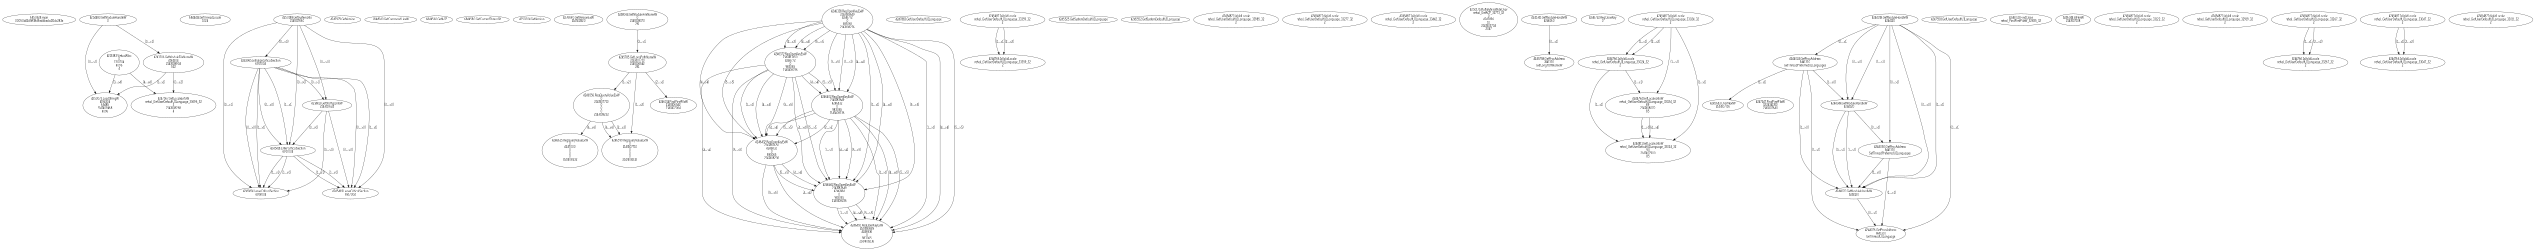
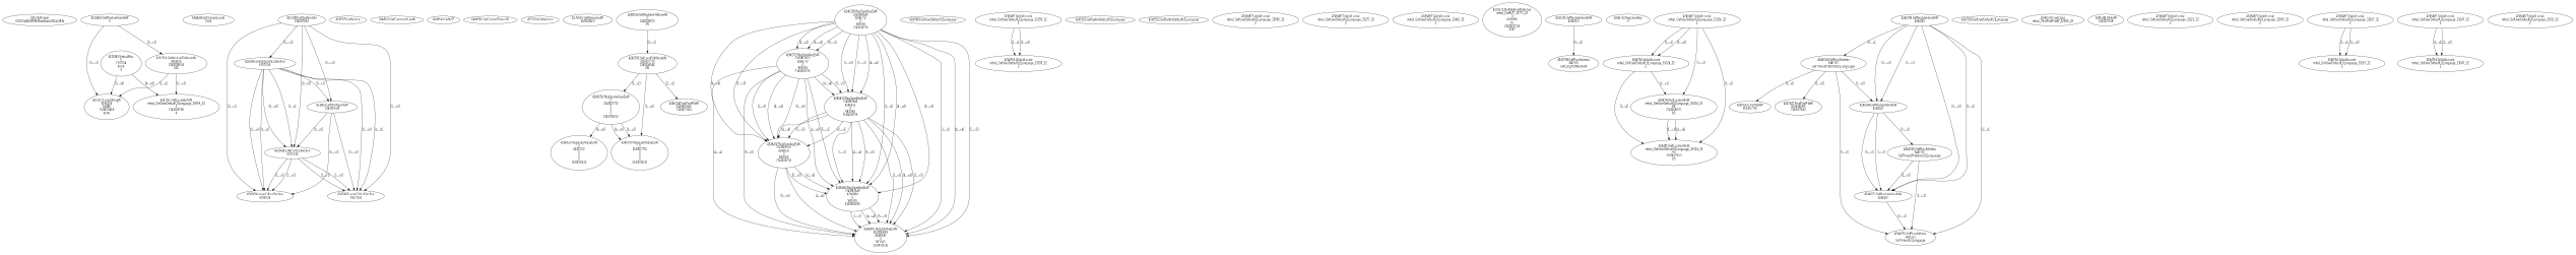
  digraph {
    fontname="Comic Neue"
    node [fontname="Comic Neue"]
    edge [fontname="Comic Neue"]
    n1 [label="6850628.main\n00050d42d5ff38d9eddbedc431dc283e"]
    n2 [label="4254480.GetModuleHandleW\n0"]
    n3 [label="4243306.GetModuleFileNameW\n4194304\n2147408904\n522"]
    n4 [label="4250073.LoadStringW\n4194304\n65485\n2147409468\n4096"]
    n5 [label="4247567.GetLocaleInfoW\nretval_GetUserDefaultUILanguage_33696_32\n3\n2147408268\n4"]
    n6 [label="6844434.SetThreadLocale\n1024"]
    n7 [label="4243965.InitializeCriticalSection\n6917004"]
    n8 [label="4214413.GetStartupInfoW\n2147417624"]
    n9 [label="4245418.EnterCriticalSection\n6917004"]
    n10 [label="4245469.LeaveCriticalSection\n6917004"]
    n11 [label="4245454.LeaveCriticalSection\n6919004"]
    n12 [label="4250188.GetSystemInfo\n2147417660"]
    n13 [label="4243979.GetVersion\n"]
    n14 [label="6844540.GetCommandLineW\n"]
    n15 [label="6844560.GetACP\n"]
    n16 [label="6844580.GetCurrentThreadId\n"]
    n17 [label="4250204.GetVersion\n"]
    n18 [label="4276690.GetVersionExW\n2147417420"]
    n19 [label="4248064.GetModuleFileNameW\n0\n2147408370\n261"]
    n20 [label="4245785.GetLongPathNameW\n2147407710\n2147406542\n261"]
    n21 [label="4246556.RegQueryValueExW\n0\n2147407710\n0\n0\n0\n2147408232"]
    n22 [label="4246599.RegQueryValueExW\n0\n2147407710\n0\n0\n0\n2147408232"]
    n23 [label="4246014.FindFirstFileW\n2147406542\n2147407064"]
    n24 [label="4215383.VirtualAlloc\n0\n1310704\n4096\n4"]
    n25 [label="4246338.RegOpenKeyExW\n2147483649\n4246772\n0\n983065\n2147408236"]
    n26 [label="4246372.RegOpenKeyExW\n2147483650\n4246772\n0\n983065\n2147408236"]
    n27 [label="4246402.RegOpenKeyExW\n2147483649\n4246832\n0\n983065\n2147408236"]
    n28 [label="4246432.RegOpenKeyExW\n2147483650\n4246832\n0\n983065\n2147408236"]
    n29 [label="4246462.RegOpenKeyExW\n2147483649\n4246884\n0\n983065\n2147408236"]
    n30 [label="4246492.RegOpenKeyExW\n2147483649\n4246936\n0\n983065\n2147408236"]
    n31 [label="4247883.GetUserDefaultUILanguage\n"]
    n32 [label="4245487.IsValidLocale\nretval_GetUserDefaultUILanguage_33359_32\n2"]
    n33 [label="4244766.IsValidLocale\nretval_GetUserDefaultUILanguage_33359_32\n2"]
    n34 [label="4245525.GetSystemDefaultUILanguage\n"]
    n35 [label="4245552.GetSystemDefaultUILanguage\n"]
    n36 [label="4245487.IsValidLocale\nretval_GetUserDefaultUILanguage_33985_32\n2"]
    n37 [label="4245487.IsValidLocale\nretval_GetUserDefaultUILanguage_33277_32\n2"]
    n38 [label="4245487.IsValidLocale\nretval_GetUserDefaultUILanguage_33442_32\n2"]
    n39 [label="4250171.MultiByteToWideChar\nretval_GetACP_32773_32\n0\n4243896\n10\n2147403704\n2047"]
    n40 [label="4245741.GetModuleHandleW\n4246160"]
    n41 [label="4245758.GetProcAddress\n7441320\nGetLongPathNameW"]
    n42 [label="4246635.RegQueryValueExW\n0\n4247000\n0\n0\n0\n2147408232"]
    n43 [label="4246722.RegCloseKey\n0"]
    n44 [label="4245487.IsValidLocale\nretval_GetUserDefaultUILanguage_33024_32\n2"]
    n45 [label="4244766.IsValidLocale\nretval_GetUserDefaultUILanguage_33024_32\n2"]
    n46 [label="4244794.GetLocaleInfoW\nretval_GetUserDefaultUILanguage_33024_32\n89\n2147408070\n85"]
    n47 [label="4244811.GetLocaleInfoW\nretval_GetUserDefaultUILanguage_33024_32\n90\n2147407900\n85"]
    n48 [label="4244018.GetModuleHandleW\n4244120"]
    n49 [label="4244024.GetProcAddress\n9441320\nGetThreadPreferredUILanguages"]
    n50 [label="4244044.GetModuleHandleW\n4244120"]
    n51 [label="4244050.GetProcAddress\n9441320\nSetThreadPreferredUILanguages"]
    n52 [label="4244070.GetModuleHandleW\n4244120"]
    n53 [label="4244076.GetProcAddress\n9441320\nGetThreadUILanguage"]
    n54 [label="4245683.CharNextW\n2147407716"]
    n55 [label="4247558.GetUserDefaultUILanguage\n"]
    n56 [label="4247247.FindFirstFileW\n3224341740\n2147407640"]
    n57 [label="4246032.FindClose\nretval_FindFirstFileW_32835_32"]
    n58 [label="4246044.lstrlenW\n2147407108"]
    n59 [label="4245487.IsValidLocale\nretval_GetUserDefaultUILanguage_33122_32\n2"]
    n60 [label="4245487.IsValidLocale\nretval_GetUserDefaultUILanguage_32919_32\n2"]
    n61 [label="4245487.IsValidLocale\nretval_GetUserDefaultUILanguage_33267_32\n2"]
    n62 [label="4244766.IsValidLocale\nretval_GetUserDefaultUILanguage_33267_32\n2"]
    n63 [label="4245487.IsValidLocale\nretval_GetUserDefaultUILanguage_33047_32\n2"]
    n64 [label="4244766.IsValidLocale\nretval_GetUserDefaultUILanguage_33047_32\n2"]
    n65 [label="4245487.IsValidLocale\nretval_GetUserDefaultUILanguage_33011_32\n2"]
    n2 -> n3 [label="(0-->1)"]
    n2 -> n4 [label="(0-->1)"]
    n3 -> n4 [label="(1-->1)"]
    n3 -> n5 [label="(0-->2)"]
    n7 -> n8 [label="(0-->0)"]
    n7 -> n9 [label="(1-->1)"]
    n7 -> n9 [label="(0-->0)"]
    n7 -> n10 [label="(1-->1)"]
    n7 -> n10 [label="(0-->0)"]
    n7 -> n11 [label="(1-->1)"]
    n7 -> n11 [label="(0-->0)"]
    n8 -> n9 [label="(0-->0)"]
    n8 -> n10 [label="(0-->0)"]
    n8 -> n11 [label="(0-->0)"]
    n9 -> n10 [label="(1-->1)"]
    n9 -> n10 [label="(0-->0)"]
    n9 -> n11 [label="(1-->1)"]
    n9 -> n11 [label="(0-->0)"]
    n12 -> n7 [label="(0-->0)"]
    n12 -> n8 [label="(0-->0)"]
    n12 -> n9 [label="(0-->0)"]
    n12 -> n10 [label="(0-->0)"]
    n12 -> n11 [label="(0-->0)"]
    n19 -> n20 [label="(3-->3)"]
    n20 -> n21 [label="(1-->2)"]
    n20 -> n22 [label="(1-->2)"]
    n20 -> n23 [label="(2-->1)"]
    n21 -> n22 [label="(2-->2)"]
    n21 -> n22 [label="(6-->6)"]
    n21 -> n42 [label="(6-->6)"]
    n24 -> n4 [label="(3-->4)"]
    n24 -> n5 [label="(4-->4)"]
    n25 -> n26 [label="(2-->2)"]
    n25 -> n26 [label="(4-->4)"]
    n25 -> n26 [label="(5-->5)"]
    n25 -> n27 [label="(1-->1)"]
    n25 -> n27 [label="(4-->4)"]
    n25 -> n27 [label="(5-->5)"]
    n25 -> n28 [label="(4-->4)"]
    n25 -> n28 [label="(5-->5)"]
    n25 -> n29 [label="(1-->1)"]
    n25 -> n29 [label="(4-->4)"]
    n25 -> n29 [label="(5-->5)"]
    n25 -> n30 [label="(1-->1)"]
    n25 -> n30 [label="(4-->4)"]
    n25 -> n30 [label="(5-->5)"]
    n26 -> n27 [label="(4-->4)"]
    n26 -> n27 [label="(5-->5)"]
    n26 -> n28 [label="(1-->1)"]
    n26 -> n28 [label="(4-->4)"]
    n26 -> n28 [label="(5-->5)"]
    n26 -> n29 [label="(4-->4)"]
    n26 -> n29 [label="(5-->5)"]
    n26 -> n30 [label="(4-->4)"]
    n26 -> n30 [label="(5-->5)"]
    n27 -> n28 [label="(2-->2)"]
    n27 -> n28 [label="(4-->4)"]
    n27 -> n28 [label="(5-->5)"]
    n27 -> n29 [label="(1-->1)"]
    n27 -> n29 [label="(4-->4)"]
    n27 -> n29 [label="(5-->5)"]
    n27 -> n30 [label="(1-->1)"]
    n27 -> n30 [label="(4-->4)"]
    n27 -> n30 [label="(5-->5)"]
    n28 -> n29 [label="(4-->4)"]
    n28 -> n29 [label="(5-->5)"]
    n28 -> n30 [label="(4-->4)"]
    n28 -> n30 [label="(5-->5)"]
    n29 -> n30 [label="(1-->1)"]
    n29 -> n30 [label="(4-->4)"]
    n29 -> n30 [label="(5-->5)"]
    n32 -> n33 [label="(1-->1)"]
    n32 -> n33 [label="(2-->2)"]
    n40 -> n41 [label="(0-->1)"]
    n44 -> n45 [label="(1-->1)"]
    n44 -> n45 [label="(2-->2)"]
    n44 -> n46 [label="(1-->1)"]
    n44 -> n47 [label="(1-->1)"]
    n45 -> n46 [label="(1-->1)"]
    n45 -> n47 [label="(1-->1)"]
    n46 -> n47 [label="(1-->1)"]
    n46 -> n47 [label="(4-->4)"]
    n48 -> n49 [label="(0-->1)"]
    n48 -> n50 [label="(1-->1)"]
    n48 -> n50 [label="(0-->0)"]
-   n48 -> n51 [label="(0-->1)"]
    n48 -> n52 [label="(1-->1)"]
    n48 -> n52 [label="(0-->0)"]
    n48 -> n53 [label="(0-->1)"]
    n49 -> n50 [label="(1-->0)"]
-   n49 -> n52 [label="(1-->0)"]
+   n49 -> n56 [label="(1-->0)"]
    n49 -> n53 [label="(1-->1)"]
    n49 -> n54 [label="(1-->1)"]
    n50 -> n51 [label="(0-->1)"]
    n50 -> n52 [label="(1-->1)"]
    n50 -> n52 [label="(0-->0)"]
    n51 -> n52 [label="(1-->0)"]
    n51 -> n53 [label="(1-->1)"]
    n52 -> n53 [label="(0-->1)"]
    n61 -> n62 [label="(1-->1)"]
    n61 -> n62 [label="(2-->2)"]
    n63 -> n64 [label="(1-->1)"]
    n63 -> n64 [label="(2-->2)"]
  }
